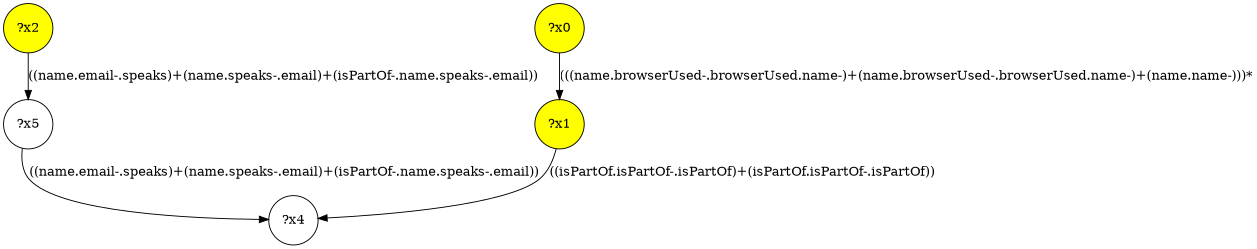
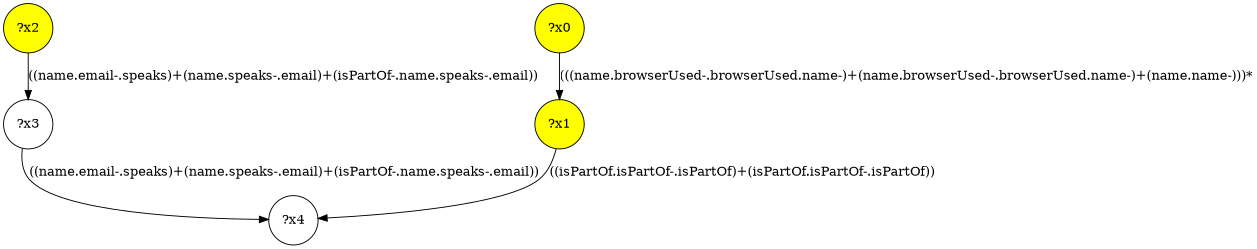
  digraph {
    node [fillcolor=yellow shape=circle style="filled,"]
    n1 [label="?x1"]
    n2 [label="?x4" fillcolor="" style=""]
    n3 [label="?x2"]
-   n4 [label="?x5" fillcolor="" style=""]
+   n4 [label="?x3" fillcolor="" style=""]
    n5 [label="?x0"]
    n1 -> n2 [label="((isPartOf.isPartOf-.isPartOf)+(isPartOf.isPartOf-.isPartOf))"]
    n3 -> n4 [label="((name.email-.speaks)+(name.speaks-.email)+(isPartOf-.name.speaks-.email))"]
    n4 -> n2 [label="((name.email-.speaks)+(name.speaks-.email)+(isPartOf-.name.speaks-.email))"]
    n5 -> n1 [label="(((name.browserUsed-.browserUsed.name-)+(name.browserUsed-.browserUsed.name-)+(name.name-)))*"]
  }
